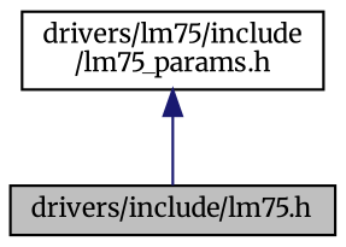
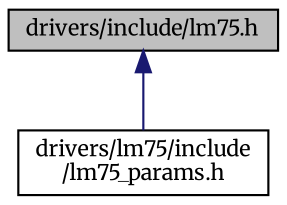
  digraph {
    fontname=Merriweather
    node [color=black fontname=Merriweather fontsize=10 shape=record style=filled]
    n1 [fillcolor=grey75 fontcolor=black height=0.2 label="drivers/include/lm75.h" width=0.4]
    n2 [fillcolor=white height=0.2 label="drivers/lm75/include\l/lm75_params.h" width=0.4]
-   n2 -> n1 [color=midnightblue dir=back fontname=Merriweather fontsize=10 labelfontname=Helvetica labelfontsize=10 style=solid]
+   n1 -> n2 [color=midnightblue dir=back fontname=Merriweather fontsize=10 labelfontname=Helvetica labelfontsize=10 style=solid]
  }
